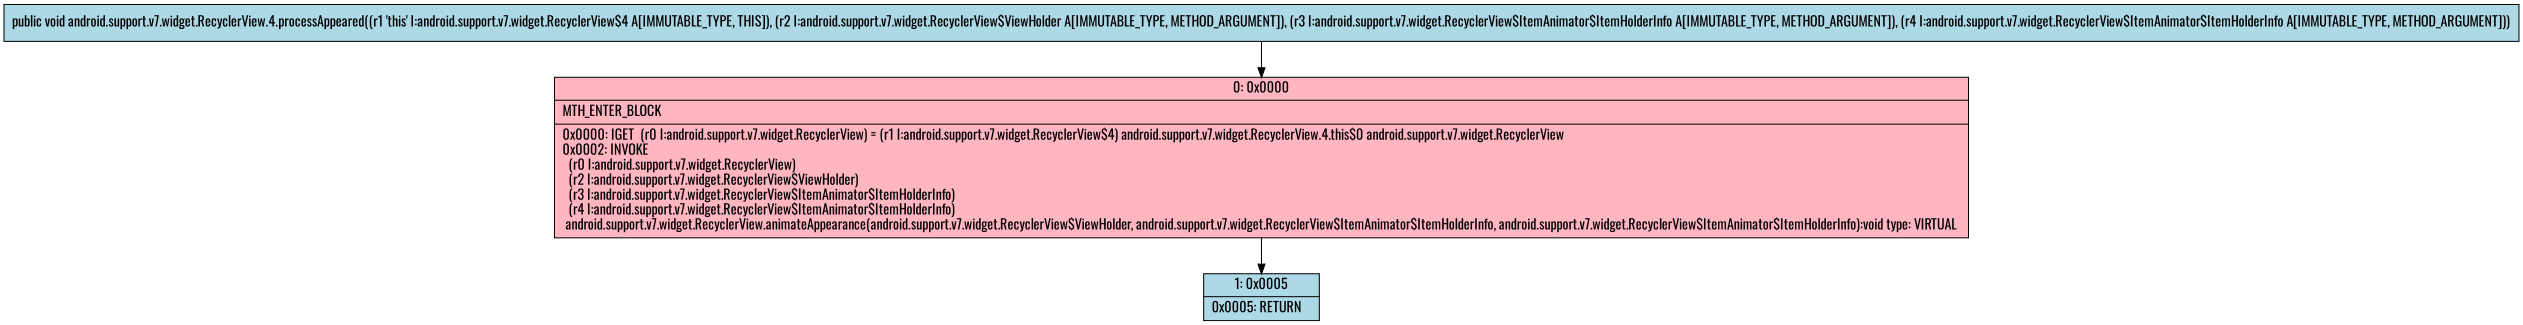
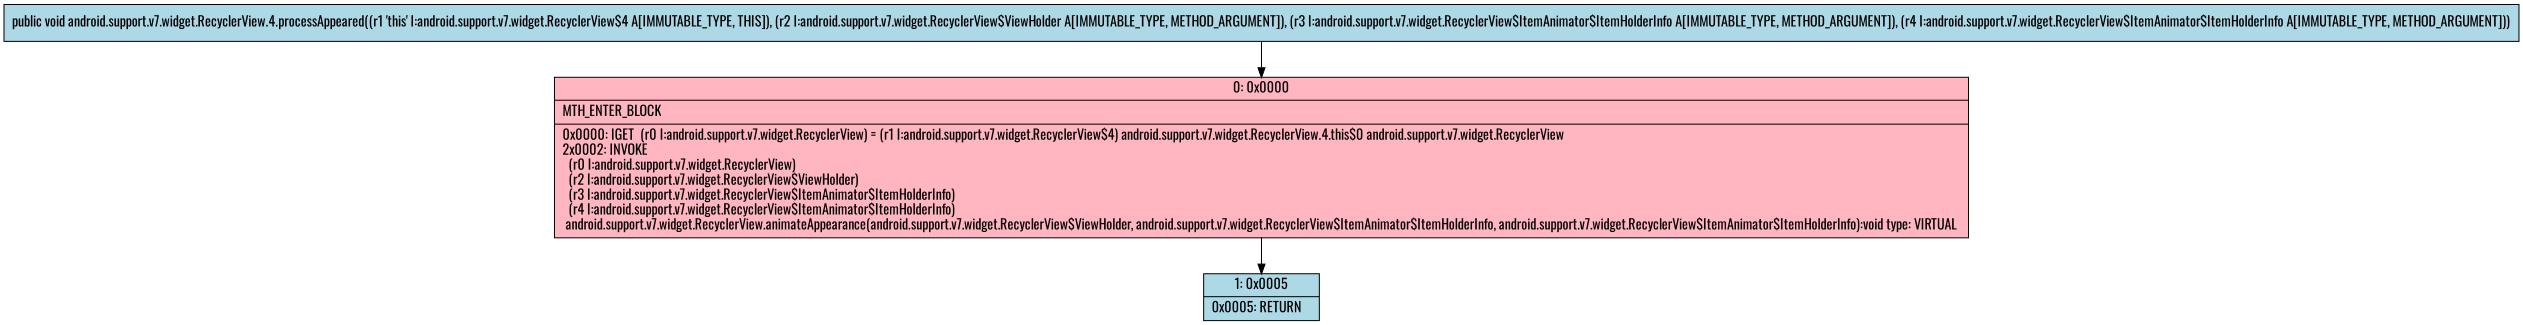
  digraph {
    fontname=Oswald
    node [shape=record style=filled fillcolor=lightblue fontname=Oswald]
    edge [fontname=Oswald]
-   n1 [label="{0\:\ 0x0000|MTH_ENTER_BLOCK\l|0x0000: IGET  (r0 I:android.support.v7.widget.RecyclerView) = (r1 I:android.support.v7.widget.RecyclerView$4) android.support.v7.widget.RecyclerView.4.this$0 android.support.v7.widget.RecyclerView \l0x0002: INVOKE  \l  (r0 I:android.support.v7.widget.RecyclerView)\l  (r2 I:android.support.v7.widget.RecyclerView$ViewHolder)\l  (r3 I:android.support.v7.widget.RecyclerView$ItemAnimator$ItemHolderInfo)\l  (r4 I:android.support.v7.widget.RecyclerView$ItemAnimator$ItemHolderInfo)\l android.support.v7.widget.RecyclerView.animateAppearance(android.support.v7.widget.RecyclerView$ViewHolder, android.support.v7.widget.RecyclerView$ItemAnimator$ItemHolderInfo, android.support.v7.widget.RecyclerView$ItemAnimator$ItemHolderInfo):void type: VIRTUAL \l}" fillcolor=lightpink]
+   n1 [label="{0\:\ 0x0000|MTH_ENTER_BLOCK\l|0x0000: IGET  (r0 I:android.support.v7.widget.RecyclerView) = (r1 I:android.support.v7.widget.RecyclerView$4) android.support.v7.widget.RecyclerView.4.this$0 android.support.v7.widget.RecyclerView \l2x0002: INVOKE  \l  (r0 I:android.support.v7.widget.RecyclerView)\l  (r2 I:android.support.v7.widget.RecyclerView$ViewHolder)\l  (r3 I:android.support.v7.widget.RecyclerView$ItemAnimator$ItemHolderInfo)\l  (r4 I:android.support.v7.widget.RecyclerView$ItemAnimator$ItemHolderInfo)\l android.support.v7.widget.RecyclerView.animateAppearance(android.support.v7.widget.RecyclerView$ViewHolder, android.support.v7.widget.RecyclerView$ItemAnimator$ItemHolderInfo, android.support.v7.widget.RecyclerView$ItemAnimator$ItemHolderInfo):void type: VIRTUAL \l}" fillcolor=lightpink]
    n2 [label="{1\:\ 0x0005|0x0005: RETURN   \l}"]
    n3 [label="{public void android.support.v7.widget.RecyclerView.4.processAppeared((r1 'this' I:android.support.v7.widget.RecyclerView$4 A[IMMUTABLE_TYPE, THIS]), (r2 I:android.support.v7.widget.RecyclerView$ViewHolder A[IMMUTABLE_TYPE, METHOD_ARGUMENT]), (r3 I:android.support.v7.widget.RecyclerView$ItemAnimator$ItemHolderInfo A[IMMUTABLE_TYPE, METHOD_ARGUMENT]), (r4 I:android.support.v7.widget.RecyclerView$ItemAnimator$ItemHolderInfo A[IMMUTABLE_TYPE, METHOD_ARGUMENT])) }"]
    n1 -> n2
    n3 -> n1
  }
